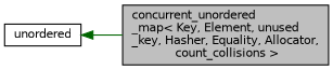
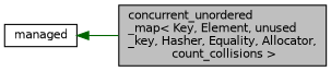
  digraph {
    rankdir=LR
    node [color=black fontname=Helvetica fontsize=10 shape=record style=filled]
    n1 [fillcolor=grey75 fontcolor=black height=0.2 label="concurrent_unordered\l_map\< Key, Element, unused\l_key, Hasher, Equality, Allocator,\l count_collisions \>" width=0.4]
-   n2 [fillcolor=white height=0.2 label=unordered width=0.4]
+   n2 [fillcolor=white height=0.2 label=managed width=0.4]
    n2 -> n1 [color=darkgreen dir=back fontname=Helvetica fontsize=10 labelfontname=Helvetica labelfontsize=10 style=solid]
  }
